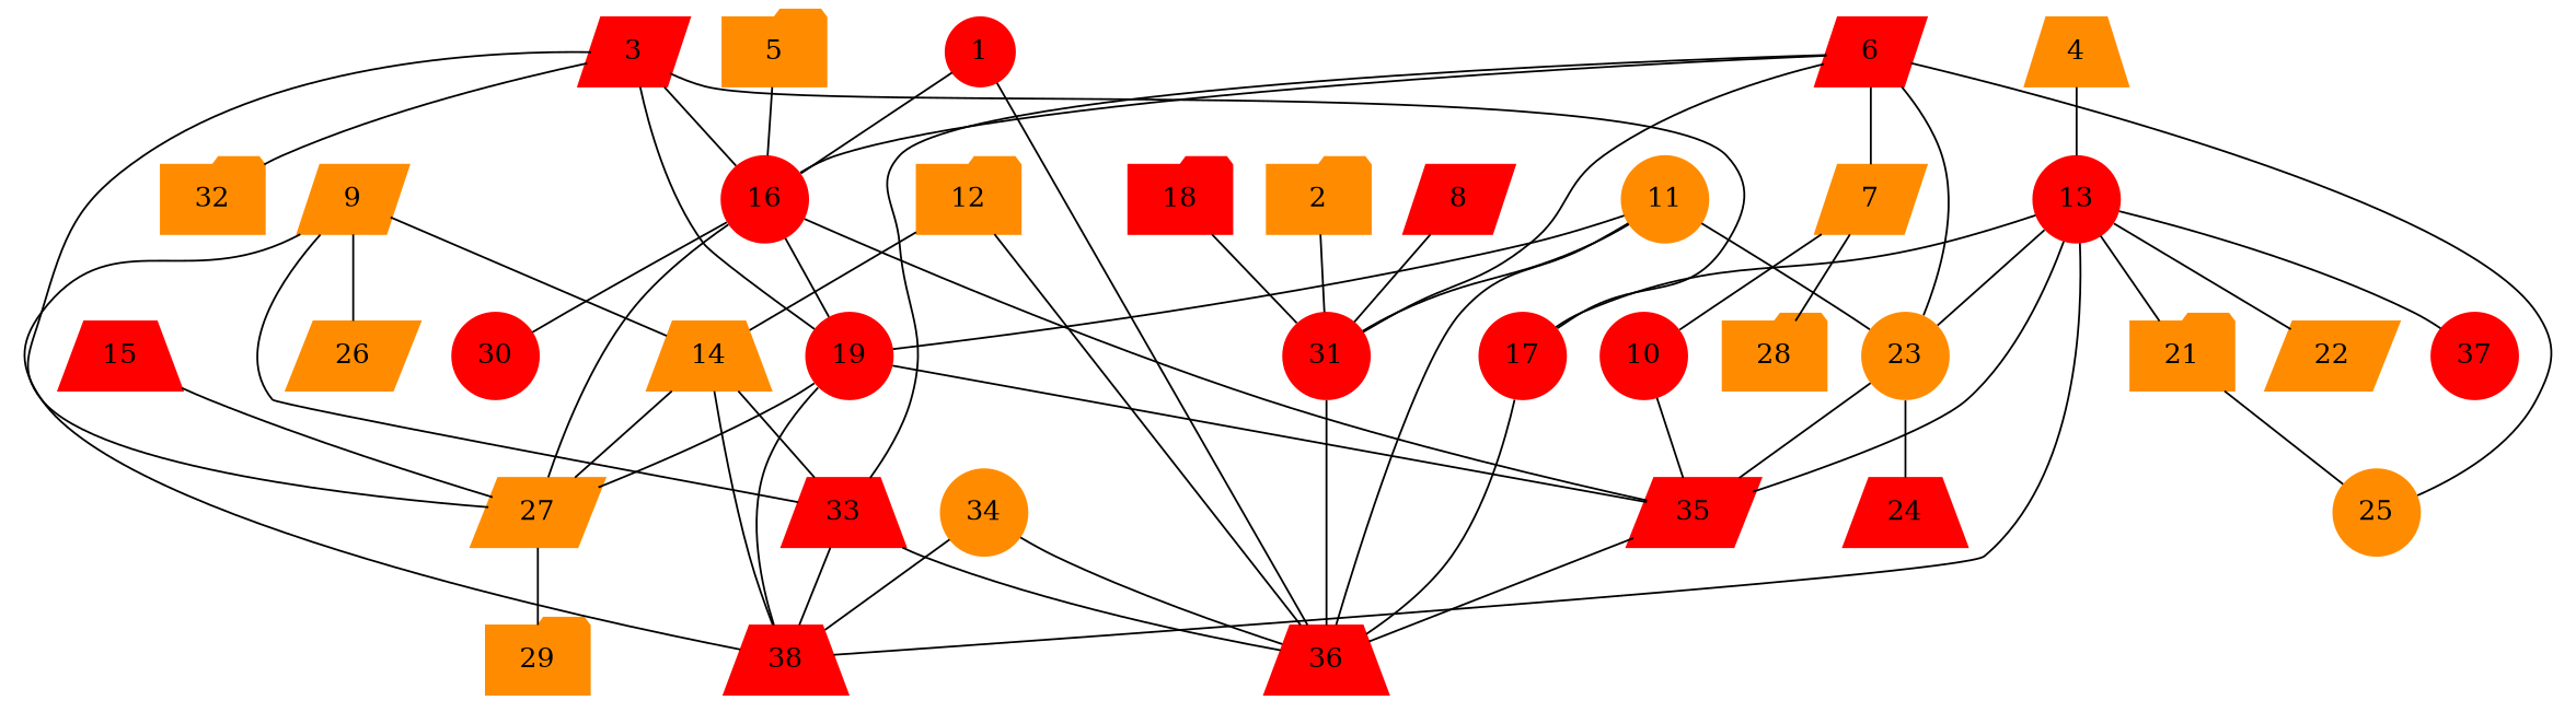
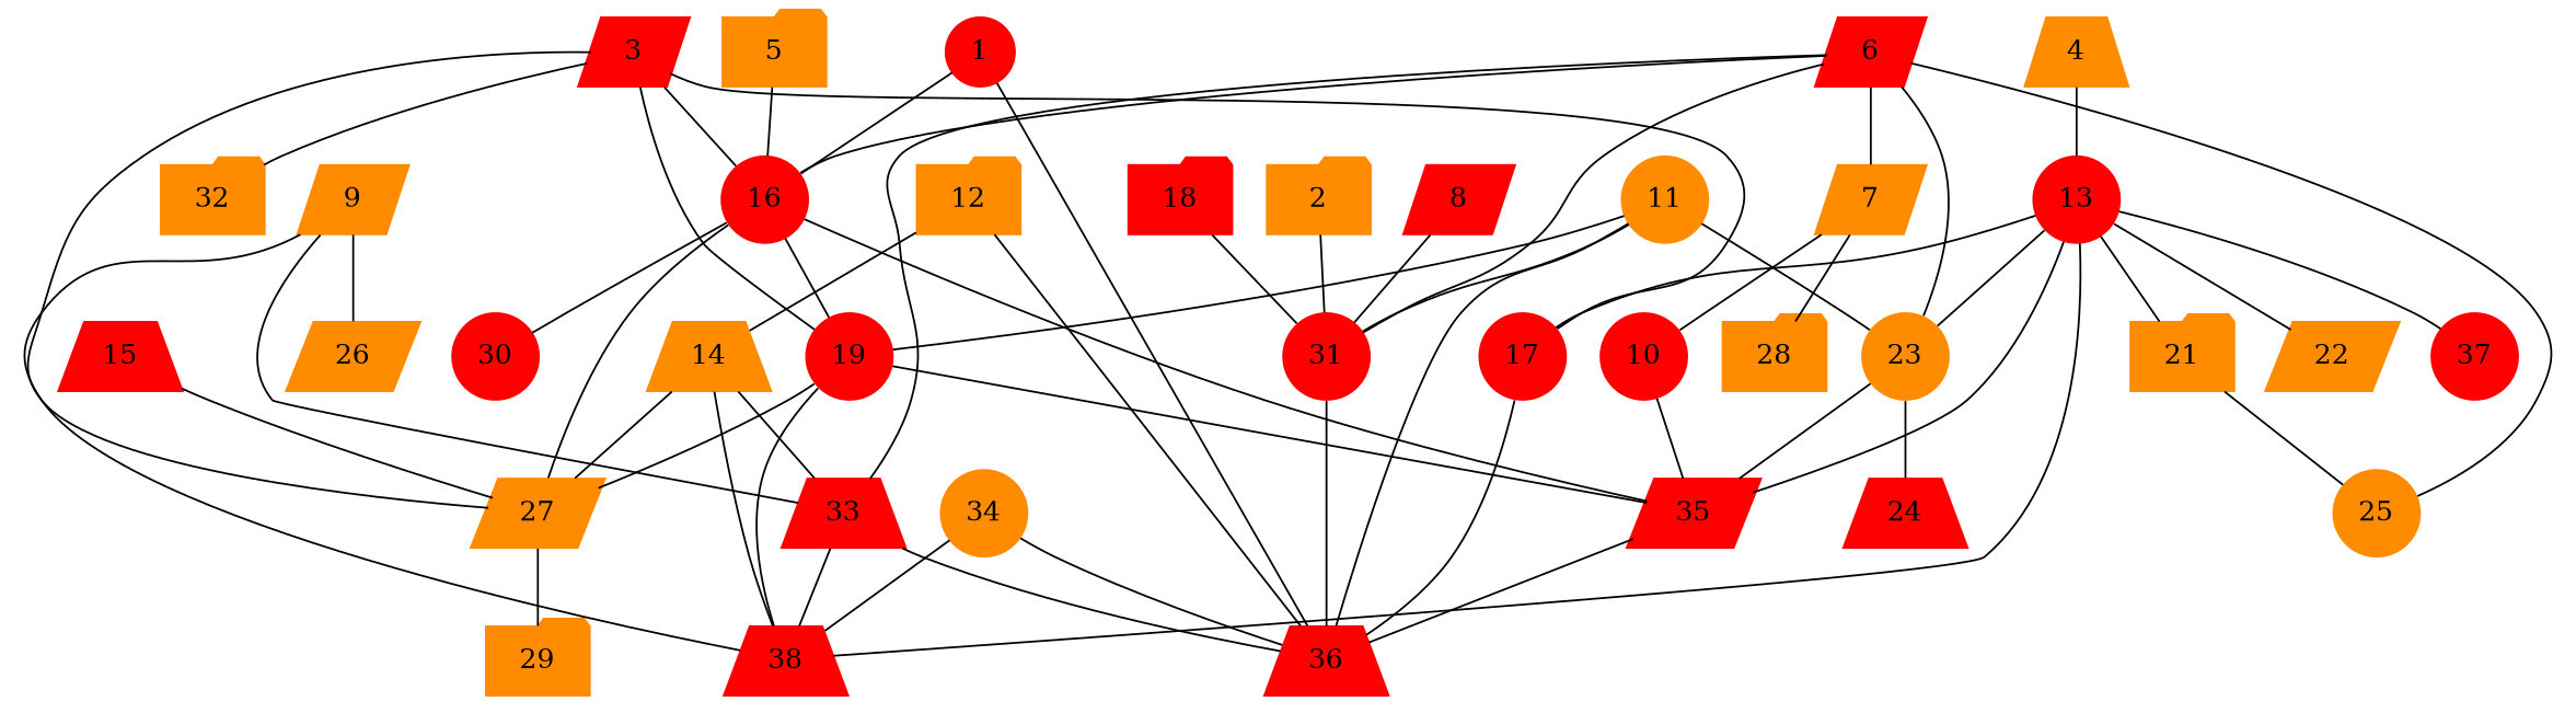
  graph {
    node [color=red shape=circle style=filled]
    edge [weight=1.0]
    1
    16
    36 [shape=trapezium]
    19
    27 [color=darkorange shape=parallelogram]
    35 [shape=parallelogram]
    30
    2 [color=darkorange shape=folder]
    31
    3 [shape=parallelogram]
    17
    32 [color=darkorange shape=folder]
    38 [shape=trapezium]
    29 [color=darkorange shape=folder]
    4 [color=darkorange shape=trapezium]
    13
    23 [color=darkorange]
    21 [color=darkorange shape=folder]
    22 [color=darkorange shape=parallelogram]
    37
    5 [color=darkorange shape=folder]
    6 [shape=parallelogram]
    7 [color=darkorange shape=parallelogram]
    25 [color=darkorange]
    33 [shape=trapezium]
    10
    28 [color=darkorange shape=folder]
    24 [shape=trapezium]
    8 [shape=parallelogram]
    9 [color=darkorange shape=parallelogram]
    14 [color=darkorange shape=trapezium]
    26 [color=darkorange shape=parallelogram]
    11 [color=darkorange]
    12 [color=darkorange shape=folder]
    15 [shape=trapezium]
    18 [shape=folder]
    34 [color=darkorange]
    1 -- 16
    1 -- 36
    16 -- 19
    16 -- 27
    16 -- 35
    16 -- 30
    19 -- 27
    19 -- 35
    19 -- 38
    27 -- 29
    35 -- 36
    2 -- 31
    31 -- 36 [weight=2.0]
    3 -- 16
    3 -- 19
    3 -- 27
    3 -- 17
    3 -- 32
    17 -- 36
    4 -- 13
    13 -- 35 [weight=2.0]
    13 -- 17
    13 -- 38
    13 -- 23
    13 -- 21
    13 -- 22
    13 -- 37
    23 -- 35 [weight=2.0]
    23 -- 24
    21 -- 25
    5 -- 16
    6 -- 16
    6 -- 31
    6 -- 23
    6 -- 7 [weight=3.0]
    6 -- 25
    6 -- 33
    7 -- 10
    7 -- 28
    33 -- 36
    33 -- 38
    10 -- 35
    8 -- 31
    9 -- 38
    9 -- 33
-   9 -- 14
    9 -- 26
    14 -- 27
    14 -- 38
    14 -- 33
    11 -- 36
    11 -- 19
    11 -- 31 [weight=2.0]
    11 -- 23
    12 -- 36
    12 -- 14
    15 -- 27
    18 -- 31
    34 -- 36
    34 -- 38
  }
